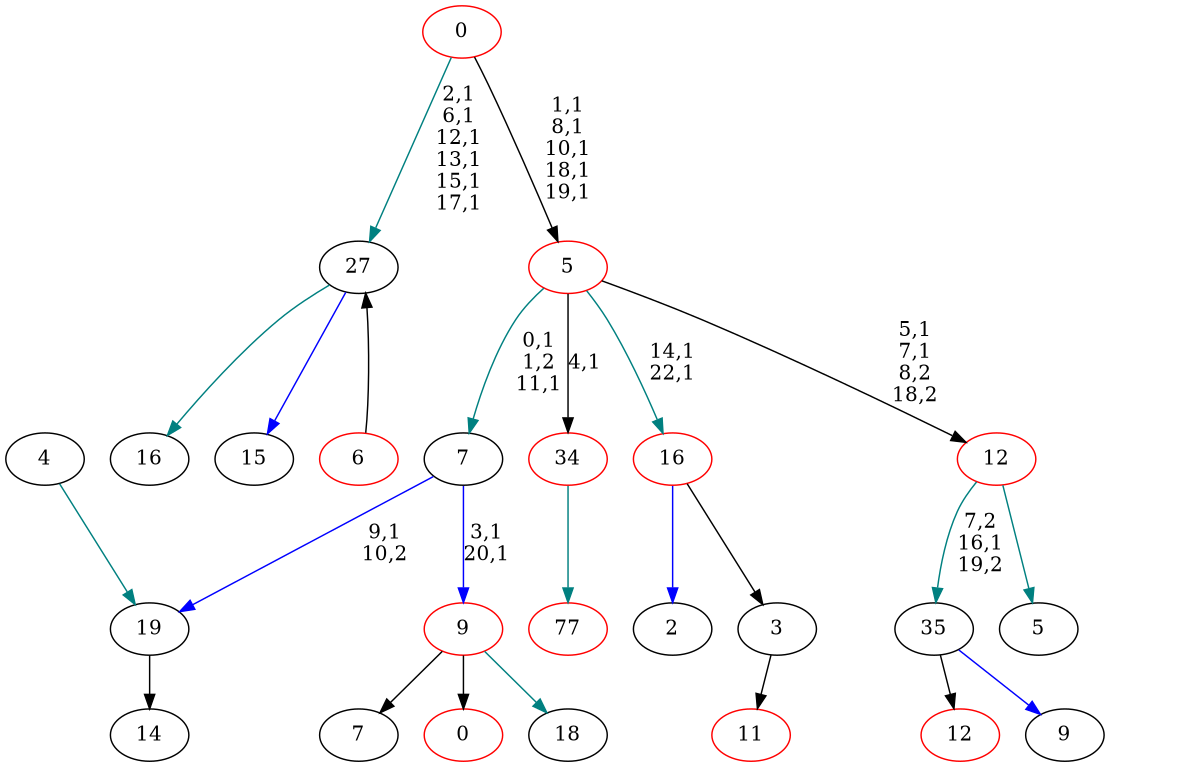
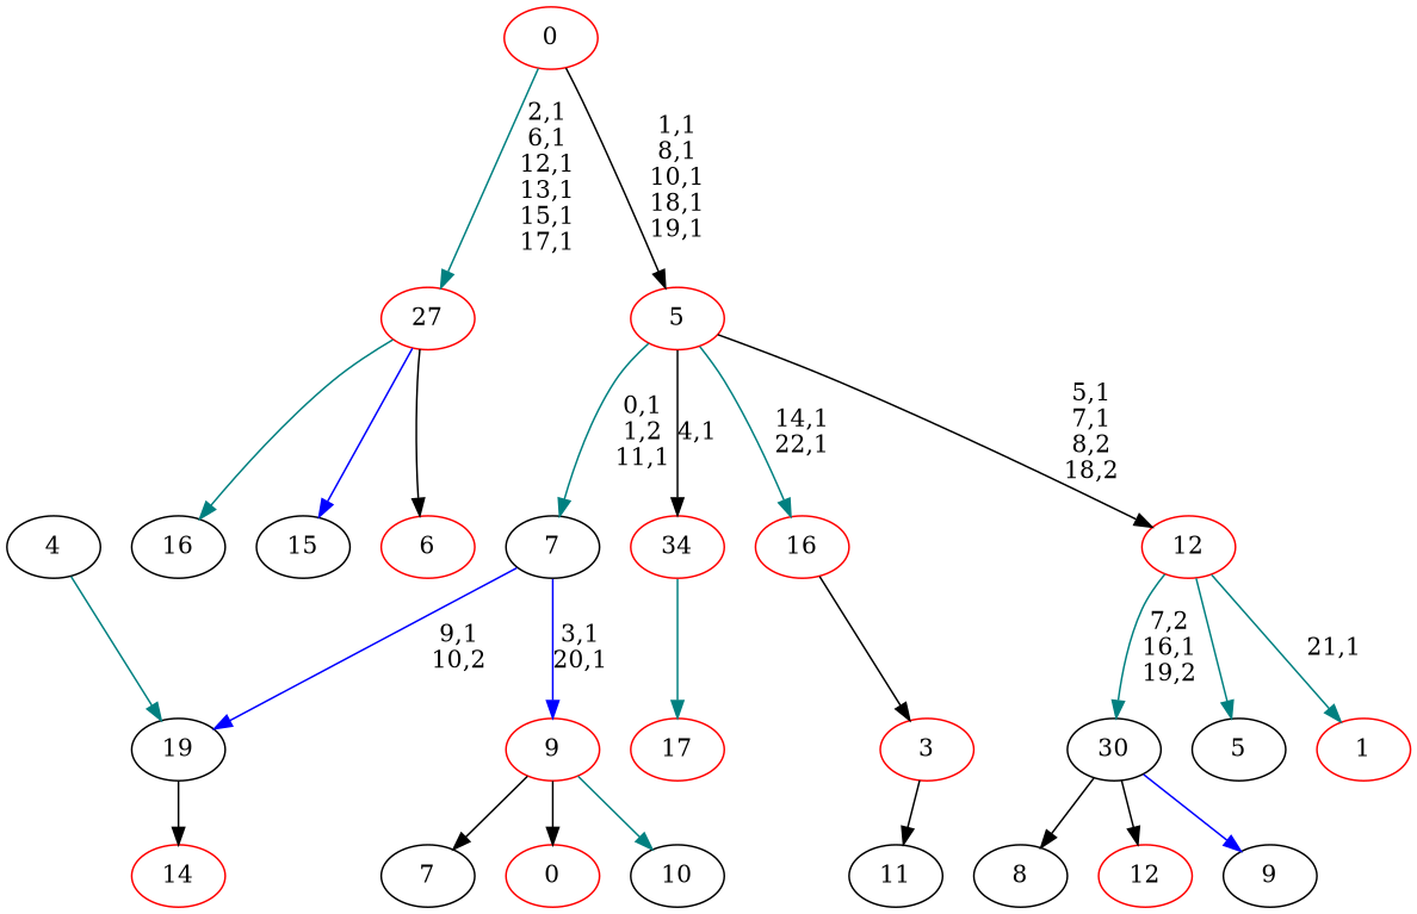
  digraph {
    node [color=black]
    edge [color=black]
-   n1 [color=red label=77]
+   n1 [color=red label=17]
    n2 [label=16]
    n3 [label=15]
-   n4 [label=14]
+   n4 [color=red label=14]
    n5 [color=red label=12]
-   n6 [color=red label=11]
+   n6 [label=11]
    34 [color=red]
-   n8 [label=18]
+   n8 [label=10]
    n9 [label=9]
-   30 [label=35]
+   n10 [label=8]
+   30
    n12 [label=7]
    n13 [color=red label=6]
-   27
+   27 [color=red]
    n15 [label=5]
    n16 [label=4]
    19
-   n18 [label=3]
-   n19 [label=2]
+   n18 [color=red label=3]
    16 [color=red]
+   n21 [color=red label=1]
    12 [color=red]
    n23 [color=red label=0]
    9 [color=red]
    7
    5 [color=red]
    0 [color=red]
    34 -> n1 [color=teal]
    30 -> n5
    30 -> n9 [color=blue]
+   30 -> n10
    27 -> n2 [color=teal]
    27 -> n3 [color=blue]
-   n13 -> 27
+   27 -> n13
    n16 -> 19 [color=teal]
    19 -> n4
    n18 -> n6
    16 -> n18
-   16 -> n19 [color=blue]
    12 -> 30 [color=teal label="7,2\n16,1\n19,2"]
    12 -> n15 [color=teal]
+   12 -> n21 [color=teal label="21,1"]
    9 -> n8 [color=teal]
    9 -> n12
    9 -> n23
    7 -> 19 [color=blue label="9,1\n10,2"]
    7 -> 9 [color=blue label="3,1\n20,1"]
    5 -> 34 [label="4,1"]
    5 -> 16 [color=teal label="14,1\n22,1"]
    5 -> 12 [label="5,1\n7,1\n8,2\n18,2"]
    5 -> 7 [color=teal label="0,1\n1,2\n11,1"]
    0 -> 27 [color=teal label="2,1\n6,1\n12,1\n13,1\n15,1\n17,1"]
    0 -> 5 [label="1,1\n8,1\n10,1\n18,1\n19,1"]
  }
